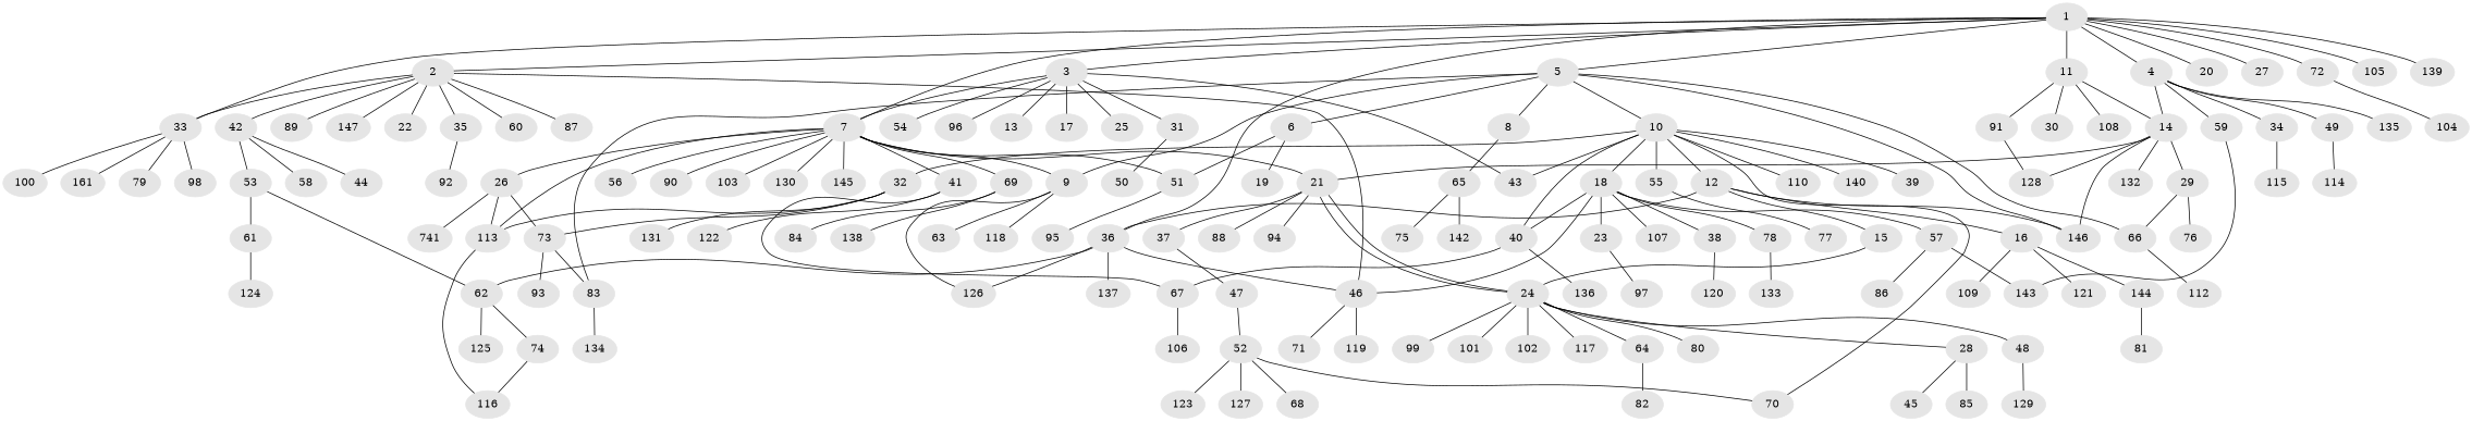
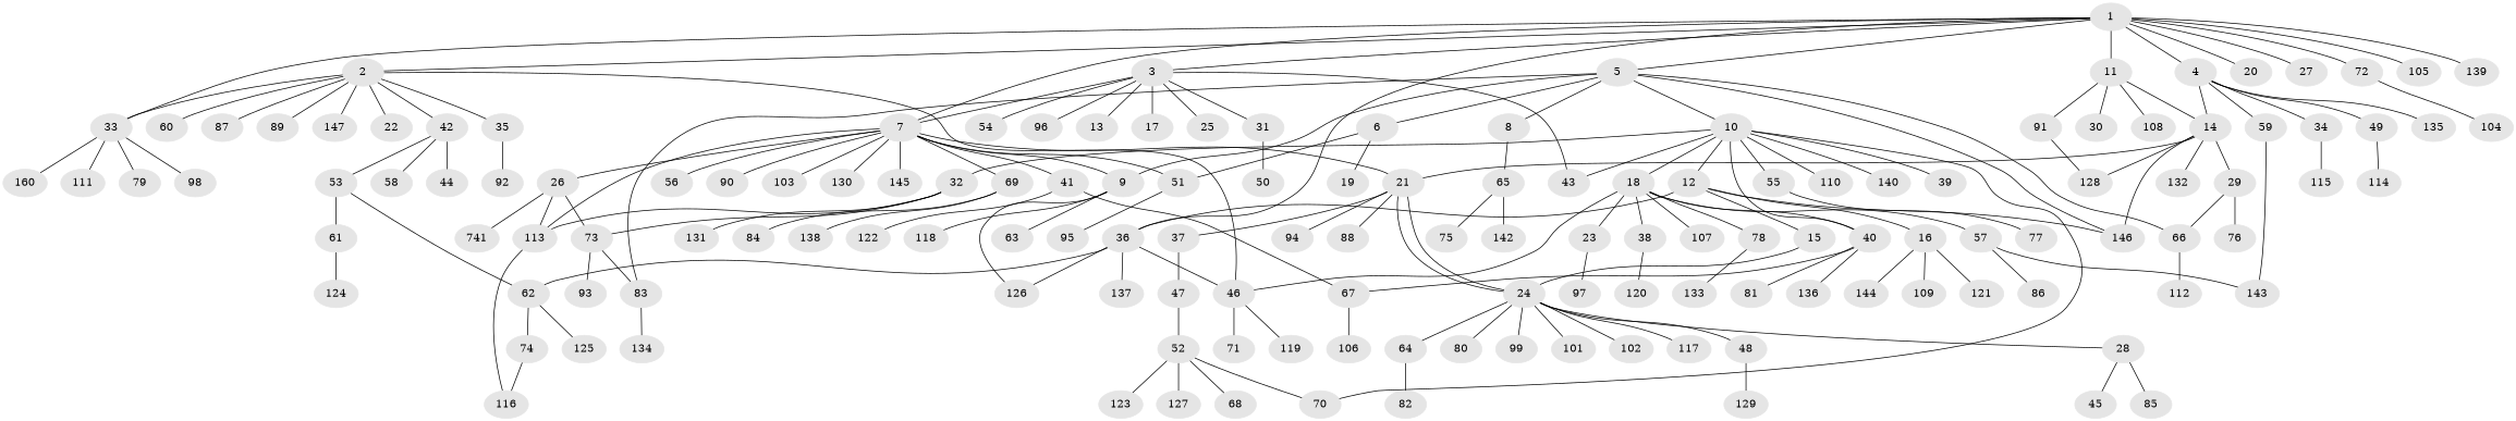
  graph {
    node [color=gray90 style=filled]
    1
    2
    3
    4
    5
    7
    11
    20
    27
    33
    36
    72
    105
    139
    22
    35
    42
    46
    60
    87
    89
    147
    13
    17
    25
    31
    43
    54
    96
    14
    34
    49
    59
    135
    6
    8
    9
    10
    66
    83
    146
    51
    21
    26
    41
    56
    69
    90
    103
    113
    130
    145
    30
    91
    108
    79
    98
-   100
-   111 [label=161]
+   100 [label=160]
+   111
    126
    62
    137
    104
    92
    44
    53
    58
    71
    119
    50
    29
    128
    132
    115
    114
    143
    19
    65
    63
    118
    12
    18
    32
    39
    40
    55
    70
    110
    140
    112
    134
    95
    24
    37
    88
    94
    73
    n98 [label=741]
    67
    122
    84
    138
    116
    75
    142
    15
    16
    23
    38
    57
    78
    107
    131
    81
    136
    77
    109
    121
    144
    76
    28
    48
    64
    80
    99
    101
    102
    117
    97
    120
    86
    133
    47
    45
    85
    129
    82
    93
    74
    125
    52
    106
    61
    68
    123
    127
    124
    1 -- 2
    1 -- 3
    1 -- 4
    1 -- 5
    1 -- 7
    1 -- 11
    1 -- 20
    1 -- 27
    1 -- 33
    1 -- 36
    1 -- 72
    1 -- 105
    1 -- 139
    2 -- 33
    2 -- 22
    2 -- 35
    2 -- 42
    2 -- 46
    2 -- 60
    2 -- 87
    2 -- 89
    2 -- 147
    3 -- 7
    3 -- 13
    3 -- 17
    3 -- 25
    3 -- 31
    3 -- 43
    3 -- 54
    3 -- 96
    4 -- 14
    4 -- 34
    4 -- 49
    4 -- 59
    4 -- 135
    5 -- 6
    5 -- 8
    5 -- 9
    5 -- 10
    5 -- 66
    5 -- 83
    5 -- 146
    7 -- 9
    7 -- 51
    7 -- 21
    7 -- 26
    7 -- 41
    7 -- 56
    7 -- 69
    7 -- 90
    7 -- 103
    7 -- 113
    7 -- 130
    7 -- 145
    11 -- 14
    11 -- 30
    11 -- 91
    11 -- 108
    33 -- 79
    33 -- 98
    33 -- 100
    33 -- 111
    36 -- 46
    36 -- 126
    36 -- 62
    36 -- 137
    72 -- 104
    35 -- 92
    42 -- 44
    42 -- 53
    42 -- 58
    46 -- 71
    46 -- 119
    31 -- 50
    14 -- 146
    14 -- 21
    14 -- 29
    14 -- 128
    14 -- 132
    34 -- 115
    49 -- 114
    59 -- 143
    6 -- 51
    6 -- 19
    8 -- 65
    9 -- 126
    9 -- 63
    9 -- 118
    10 -- 43
    10 -- 12
    10 -- 18
    10 -- 32
    10 -- 39
    10 -- 40
    10 -- 55
    10 -- 70
    10 -- 110
    10 -- 140
    66 -- 112
    83 -- 134
    51 -- 95
    21 -- 24
    21 -- 24
    21 -- 37
    21 -- 88
    21 -- 94
    26 -- 113
    26 -- 73
    26 -- n98
    41 -- 67
    41 -- 122
    69 -- 84
    69 -- 138
    113 -- 116
    91 -- 128
    62 -- 74
    62 -- 125
    53 -- 62
    53 -- 61
    29 -- 66
    29 -- 76
    65 -- 75
    65 -- 142
    12 -- 36
    12 -- 146
    12 -- 15
    12 -- 16
    18 -- 46
    18 -- 40
    18 -- 23
    18 -- 38
    18 -- 57
    18 -- 78
    18 -- 107
    32 -- 113
    32 -- 73
    32 -- 131
    40 -- 67
-   144 -- 81
+   40 -- 81
    40 -- 136
    55 -- 77
    24 -- 28
    24 -- 48
    24 -- 64
    24 -- 80
    24 -- 99
    24 -- 101
    24 -- 102
    24 -- 117
    37 -- 47
    73 -- 83
    73 -- 93
    67 -- 106
    15 -- 24
    16 -- 109
    16 -- 121
    16 -- 144
    23 -- 97
    38 -- 120
    57 -- 143
    57 -- 86
    78 -- 133
    28 -- 45
    28 -- 85
    48 -- 129
    64 -- 82
    47 -- 52
    74 -- 116
    52 -- 70
    52 -- 68
    52 -- 123
    52 -- 127
    61 -- 124
  }
